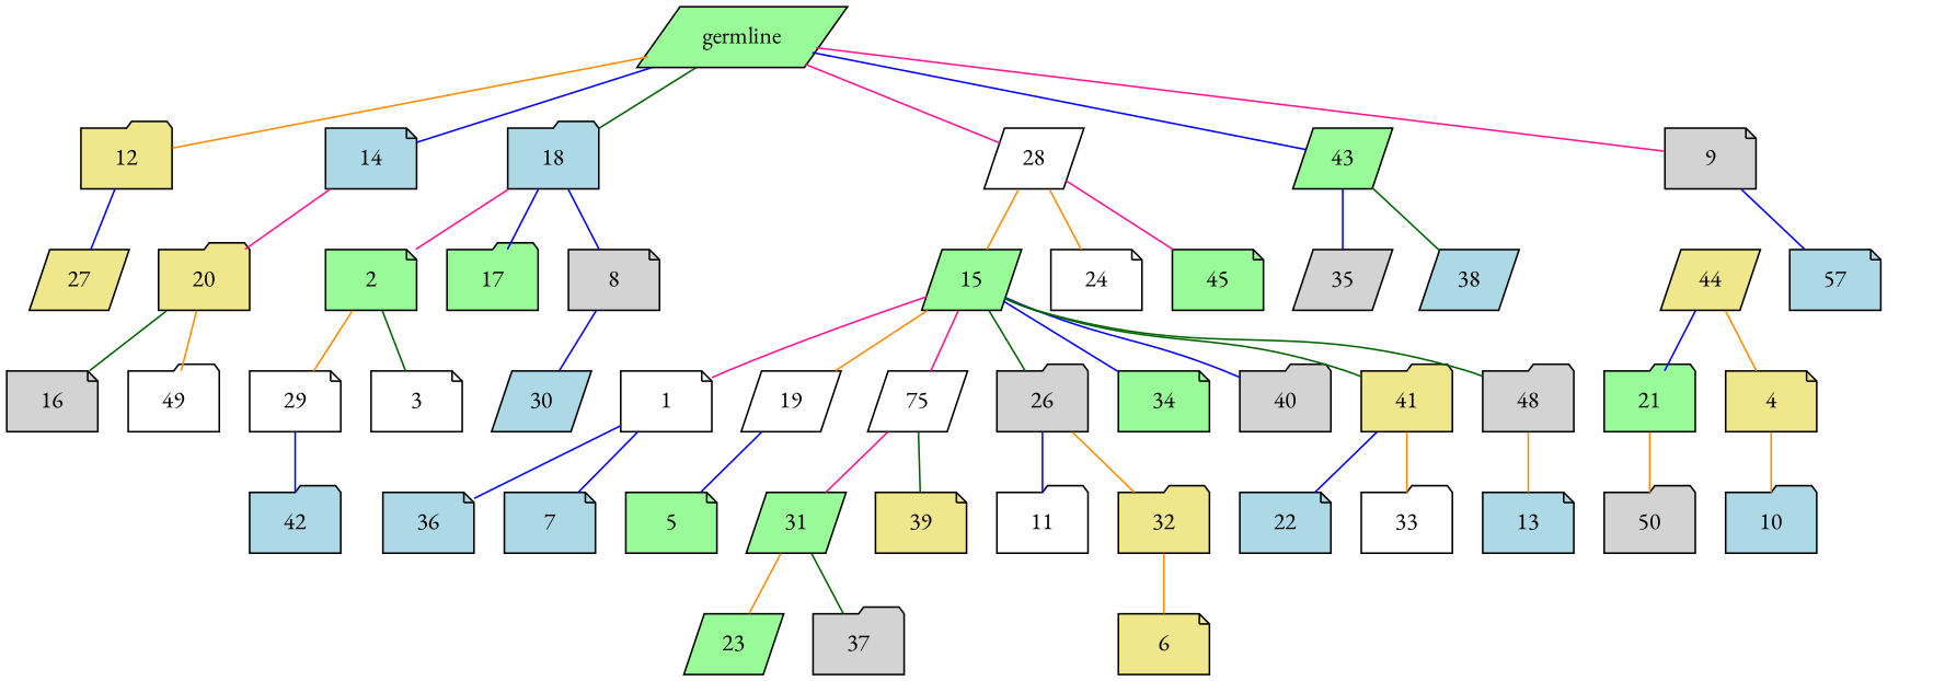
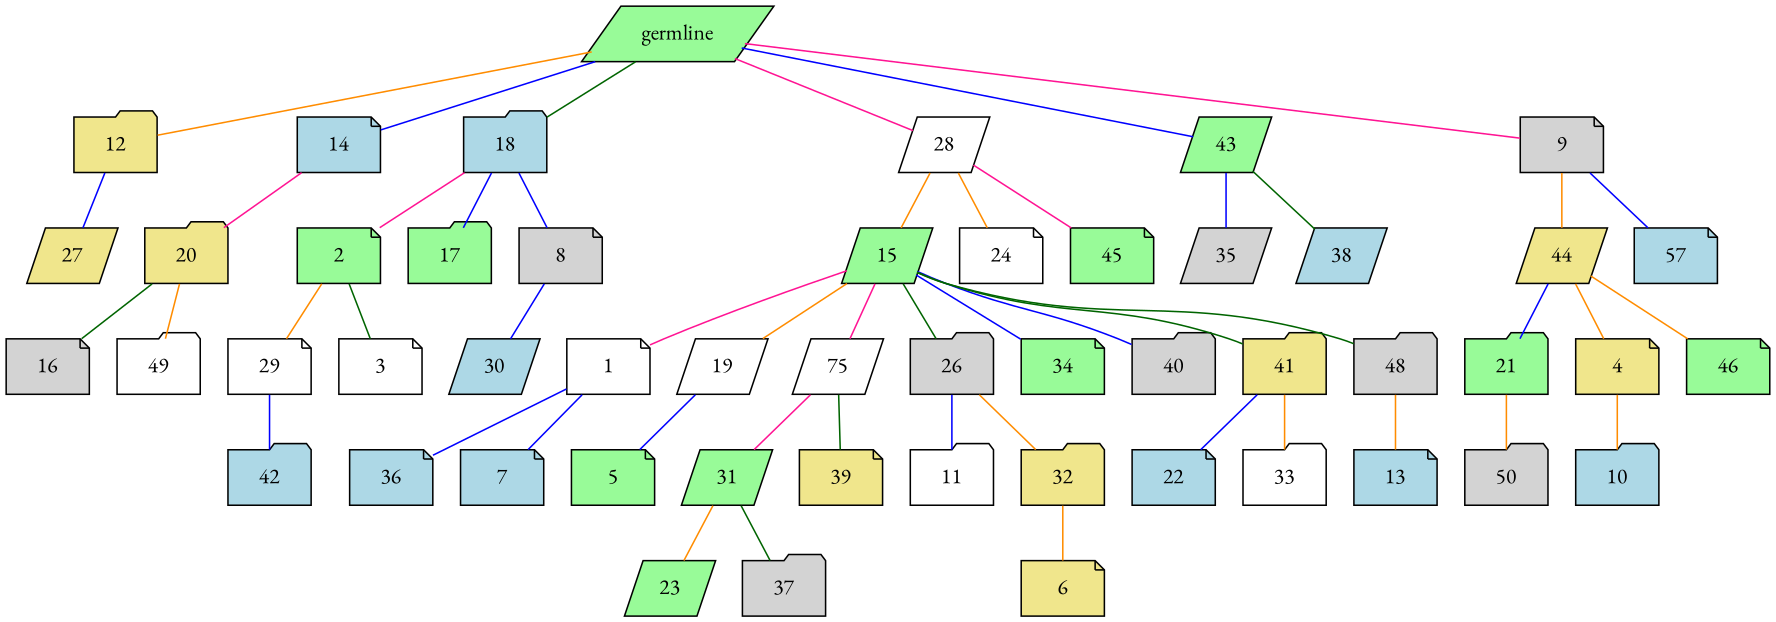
  graph {
    fontname="EB Garamond"
    node [fillcolor=palegreen fontname="EB Garamond" shape=note style=filled]
    edge [color=blue fontname="EB Garamond"]
    n1 [label=germline shape=parallelogram]
    n2 [fillcolor=khaki label=12 shape=folder]
    n3 [fillcolor=lightblue label=14]
    n4 [fillcolor=lightblue label=18 shape=folder]
    n5 [fillcolor=white label=28 shape=parallelogram]
    n6 [label=43 shape=parallelogram]
    n7 [fillcolor=lightgrey label=9]
    n8 [fillcolor=khaki label=27 shape=parallelogram]
    n9 [fillcolor=khaki label=20 shape=folder]
    n10 [label=2]
    n11 [label=17 shape=folder]
    n12 [fillcolor=lightgrey label=8]
    n13 [fillcolor=white label=29]
    n14 [fillcolor=white label=3]
    n15 [label=15 shape=parallelogram]
    n16 [fillcolor=white label=24]
    n17 [label=45]
    n18 [fillcolor=lightgrey label=35 shape=parallelogram]
    n19 [fillcolor=lightblue label=38 shape=parallelogram]
    n20 [fillcolor=khaki label=44 shape=parallelogram]
    n21 [fillcolor=lightblue label=57]
    n22 [fillcolor=lightgrey label=16]
    n23 [fillcolor=white label=49 shape=folder]
    n24 [fillcolor=lightblue label=30 shape=parallelogram]
    n25 [fillcolor=lightblue label=42 shape=folder]
    n26 [fillcolor=white label=1]
    n27 [fillcolor=white label=19 shape=parallelogram]
    n28 [fillcolor=white label=75 shape=parallelogram]
    n29 [fillcolor=lightgrey label=26 shape=folder]
    n30 [label=34]
    n31 [fillcolor=lightgrey label=40 shape=folder]
    n32 [fillcolor=khaki label=41 shape=folder]
    n33 [fillcolor=lightgrey label=48 shape=folder]
    n34 [fillcolor=lightblue label=36]
    n35 [fillcolor=lightblue label=7]
    n36 [label=5]
    n37 [label=31 shape=parallelogram]
    n38 [fillcolor=khaki label=39]
    n39 [fillcolor=white label=11 shape=folder]
    n40 [fillcolor=khaki label=32 shape=folder]
    n41 [fillcolor=lightblue label=22]
    n42 [fillcolor=white label=33 shape=folder]
    n43 [fillcolor=lightblue label=13]
    n44 [label=23 shape=parallelogram]
    n45 [fillcolor=lightgrey label=37 shape=folder]
    n46 [fillcolor=khaki label=6]
    n47 [label=21 shape=folder]
    n48 [fillcolor=khaki label=4]
+   n49 [label=46]
    n50 [fillcolor=lightgrey label=50 shape=folder]
    n51 [fillcolor=lightblue label=10 shape=folder]
    n1 -- n2 [color=darkorange]
    n1 -- n3
    n1 -- n4 [color=darkgreen]
    n1 -- n5 [color=deeppink]
    n1 -- n6
    n1 -- n7 [color=deeppink]
    n2 -- n8
    n3 -- n9 [color=deeppink]
    n4 -- n10 [color=deeppink]
    n4 -- n11
    n4 -- n12
    n5 -- n15 [color=darkorange]
    n5 -- n16 [color=darkorange]
    n5 -- n17 [color=deeppink]
    n6 -- n18
    n6 -- n19 [color=darkgreen]
+   n7 -- n20 [color=darkorange]
    n7 -- n21
    n9 -- n22 [color=darkgreen]
    n9 -- n23 [color=darkorange]
    n10 -- n13 [color=darkorange]
    n10 -- n14 [color=darkgreen]
    n12 -- n24
    n13 -- n25
    n15 -- n26 [color=deeppink]
    n15 -- n27 [color=darkorange]
    n15 -- n28 [color=deeppink]
    n15 -- n29 [color=darkgreen]
    n15 -- n30
    n15 -- n31
    n15 -- n32 [color=darkgreen]
    n15 -- n33 [color=darkgreen]
    n20 -- n47
    n20 -- n48 [color=darkorange]
+   n20 -- n49 [color=darkorange]
    n26 -- n34
    n26 -- n35
    n27 -- n36
    n28 -- n37 [color=deeppink]
    n28 -- n38 [color=darkgreen]
    n29 -- n39
    n29 -- n40 [color=darkorange]
    n32 -- n41
    n32 -- n42 [color=darkorange]
    n33 -- n43 [color=darkorange]
    n37 -- n44 [color=darkorange]
    n37 -- n45 [color=darkgreen]
    n40 -- n46 [color=darkorange]
    n47 -- n50 [color=darkorange]
    n48 -- n51 [color=darkorange]
  }
